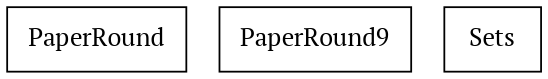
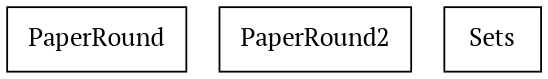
  digraph {
    fontname="PT Serif"
    node [shape=box fontname="PT Serif"]
    n1 [label=" PaperRound "]
-   n2 [label=PaperRound9]
+   n2 [label=" PaperRound2 "]
    n3 [label=" Sets "]
  }
